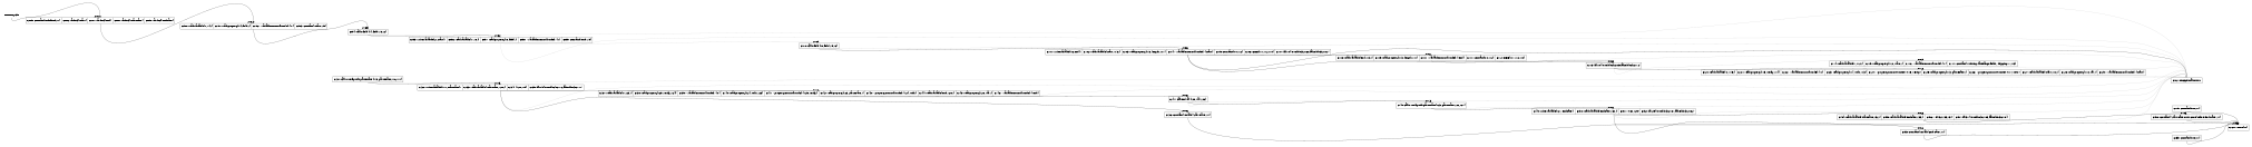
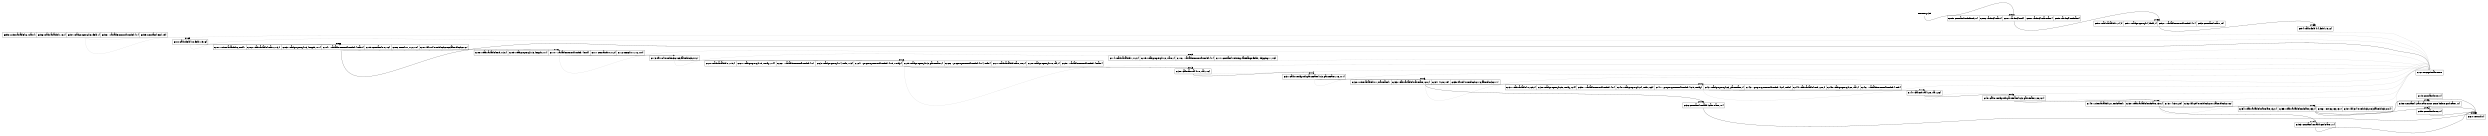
  digraph {
    rankdir=LR
    node [shape=record]
    edge [headport=n tailport=s]
    n1 [label=BB_entry139 shape=none]
    n2 [label="{6085: constant[undefined,v1]|6086: vardecl['start']|6087: vardecl['end']|6088: vardecl['startDate']|6089: vardecl['endDate']}"]
    n3 [label="{6090: read-variable['r',v4,-]|6091: read-property[v4,'field',-]|6092: \<variable-non-null-undef\>['r']|6093: constant[\"start\",v5]}"]
    n4 [label="{6094: call-r.field [v4,'field',v5,v2]}"]
    n5 [label="{6161: exceptional-return}"]
    n6 [label="{6095: write-variable[v2,'start']*|6096: read-variable['r',v8,-]|6097: read-property[v8,'field',-]|6098: \<variable-non-null-undef\>['r']|6099: constant[\"end\",v9]}"]
    n7 [label="{6100: call-r.field [v8,'field',v9,v6]}"]
    n8 [label="{6101: write-variable[v6,'end']*|6102: read-variable['start',v13,-]|6103: read-property[v13,'length',v11]|6104: \<variable-non-null-undef\>['start']|6105: constant[0.0,v12]|6106: ===[v11,v12,v10]|6107: if[v10](true-block:2168,false-block:2167)}"]
    n9 [label="{6113: if[v10](true-block:2169,false-block:2172)}"]
    n10 [label="{6108: read-variable['end',v13,-]|6109: read-property[v13,'length',v11]|6110: \<variable-non-null-undef\>['end']|6111: constant[0.0,v12]|6112: ===[v11,v12,v10]}"]
    n11 [label="{6114: read-variable['r',v12,-]|6115: read-property[v12,'warn',-]|6116: \<variable-non-null-undef\>['r']|6117: constant[\"Missing dateRange fields, skipping...\",v13]}"]
    n12 [label="{6120: read-variable['$',v15,-]|6121: read-property[v15,'verify',v14]|6122: \<variable-non-null-undef\>['$']|6123: read-property[v14,'utils',v13]|6124: \<property-non-null-undef\>[v15,'verify']|6125: read-property[v13,'parseDate',-]|6126: \<property-non-null-undef\>[v14,'utils']|6127: read-variable['start',v18,-]|6128: read-property[v18,'val',-]|6129: \<variable-non-null-undef\>['start']}"]
+   n13 [label="{6130: call-start.val [v18,'val',v16]}"]
    n14 [label="{6131: call-$.verify.utils.parseDate [v13,'parseDate',v16,v11]}"]
    n15 [label="{6119: constant[true,v1]}"]
    n16 [label="{6160: return[v1]}"]
    n17 [label="{6132: write-variable[v11,'startDate']*|6133: read-variable['startDate',v20,-]|6134: ![v20,v19]|6135: if[v19](true-block:2176,false-block:2177)}"]
    n18 [label="{6136: constant[\"Invalid Start Date\",v1]}"]
    n19 [label="{6137: read-variable['$',v25,-]|6138: read-property[v25,'verify',v24]|6139: \<variable-non-null-undef\>['$']|6140: read-property[v24,'utils',v23]|6141: \<property-non-null-undef\>[v25,'verify']|6142: read-property[v23,'parseDate',-]|6143: \<property-non-null-undef\>[v24,'utils']|6144: read-variable['end',v28,-]|6145: read-property[v28,'val',-]|6146: \<variable-non-null-undef\>['end']}"]
    n20 [label="{6147: call-end.val [v28,'val',v26]}"]
    n21 [label="{6148: call-$.verify.utils.parseDate [v23,'parseDate',v26,v21]}"]
    n22 [label="{6149: write-variable[v21,'endDate']*|6150: read-variable['endDate',v30,-]|6151: ![v30,v29]|6152: if[v29](true-block:2181,false-block:2182)}"]
    n23 [label="{6153: constant[\"Invalid End Date\",v1]}"]
    n24 [label="{6154: read-variable['startDate',v32,-]|6155: read-variable['endDate',v33,-]|6156: \>=[v32,v33,v31]|6157: if[v31](true-block:2183,false-block:2184)}"]
    n25 [label="{6158: constant[\"Start Date must come before End Date\",v1]}"]
    n26 [label="{6159: constant[true,v1]}"]
    n1 -> n2 [headlabel="    2161"]
    n2 -> n3 [headlabel="      2162"]
    n3 -> n4 [headlabel="      2163"]
    n4 -> n5 [color=gray]
-   n4 -> n6 [headlabel="      2164"]
    n6 -> n5 [color=gray]
    n6 -> n7 [color=gray headlabel="      2165"]
    n7 -> n5 [color=gray]
    n7 -> n8 [headlabel="      2166"]
    n8 -> n5 [color=black]
-   n8 -> n9 [headlabel="      2168"]
    n8 -> n10 [headlabel="      2167"]
    n9 -> n11 [color=gray headlabel="      2169"]
    n9 -> n12 [headlabel="      2172"]
    n10 -> n5 [color=gray]
    n10 -> n9
    n11 -> n5 [color=gray]
    n12 -> n5 [color=gray]
+   n12 -> n13 [headlabel="      2173"]
+   n13 -> n5 [color=gray]
+   n13 -> n14 [headlabel="      2174"]
    n14 -> n5 [color=gray]
    n14 -> n17 [headlabel="      2175"]
    n15 -> n16 [headlabel="      2185"]
    n17 -> n5 [color=gray]
    n17 -> n18 [headlabel="      2176"]
    n17 -> n19 [headlabel="      2177"]
    n18 -> n16
    n19 -> n5 [color=gray]
    n19 -> n20 [headlabel="      2178"]
    n20 -> n5 [color=gray]
    n20 -> n21 [headlabel="      2179"]
    n21 -> n5 [color=gray]
    n21 -> n22 [headlabel="      2180"]
    n22 -> n5 [color=gray]
    n22 -> n23 [headlabel="      2181"]
    n22 -> n24 [headlabel="      2182"]
    n23 -> n16
    n24 -> n5 [color=gray]
    n24 -> n25 [headlabel="      2183"]
+   n24 -> n26 [headlabel="      2184"]
    n25 -> n16
    n26 -> n16
  }
